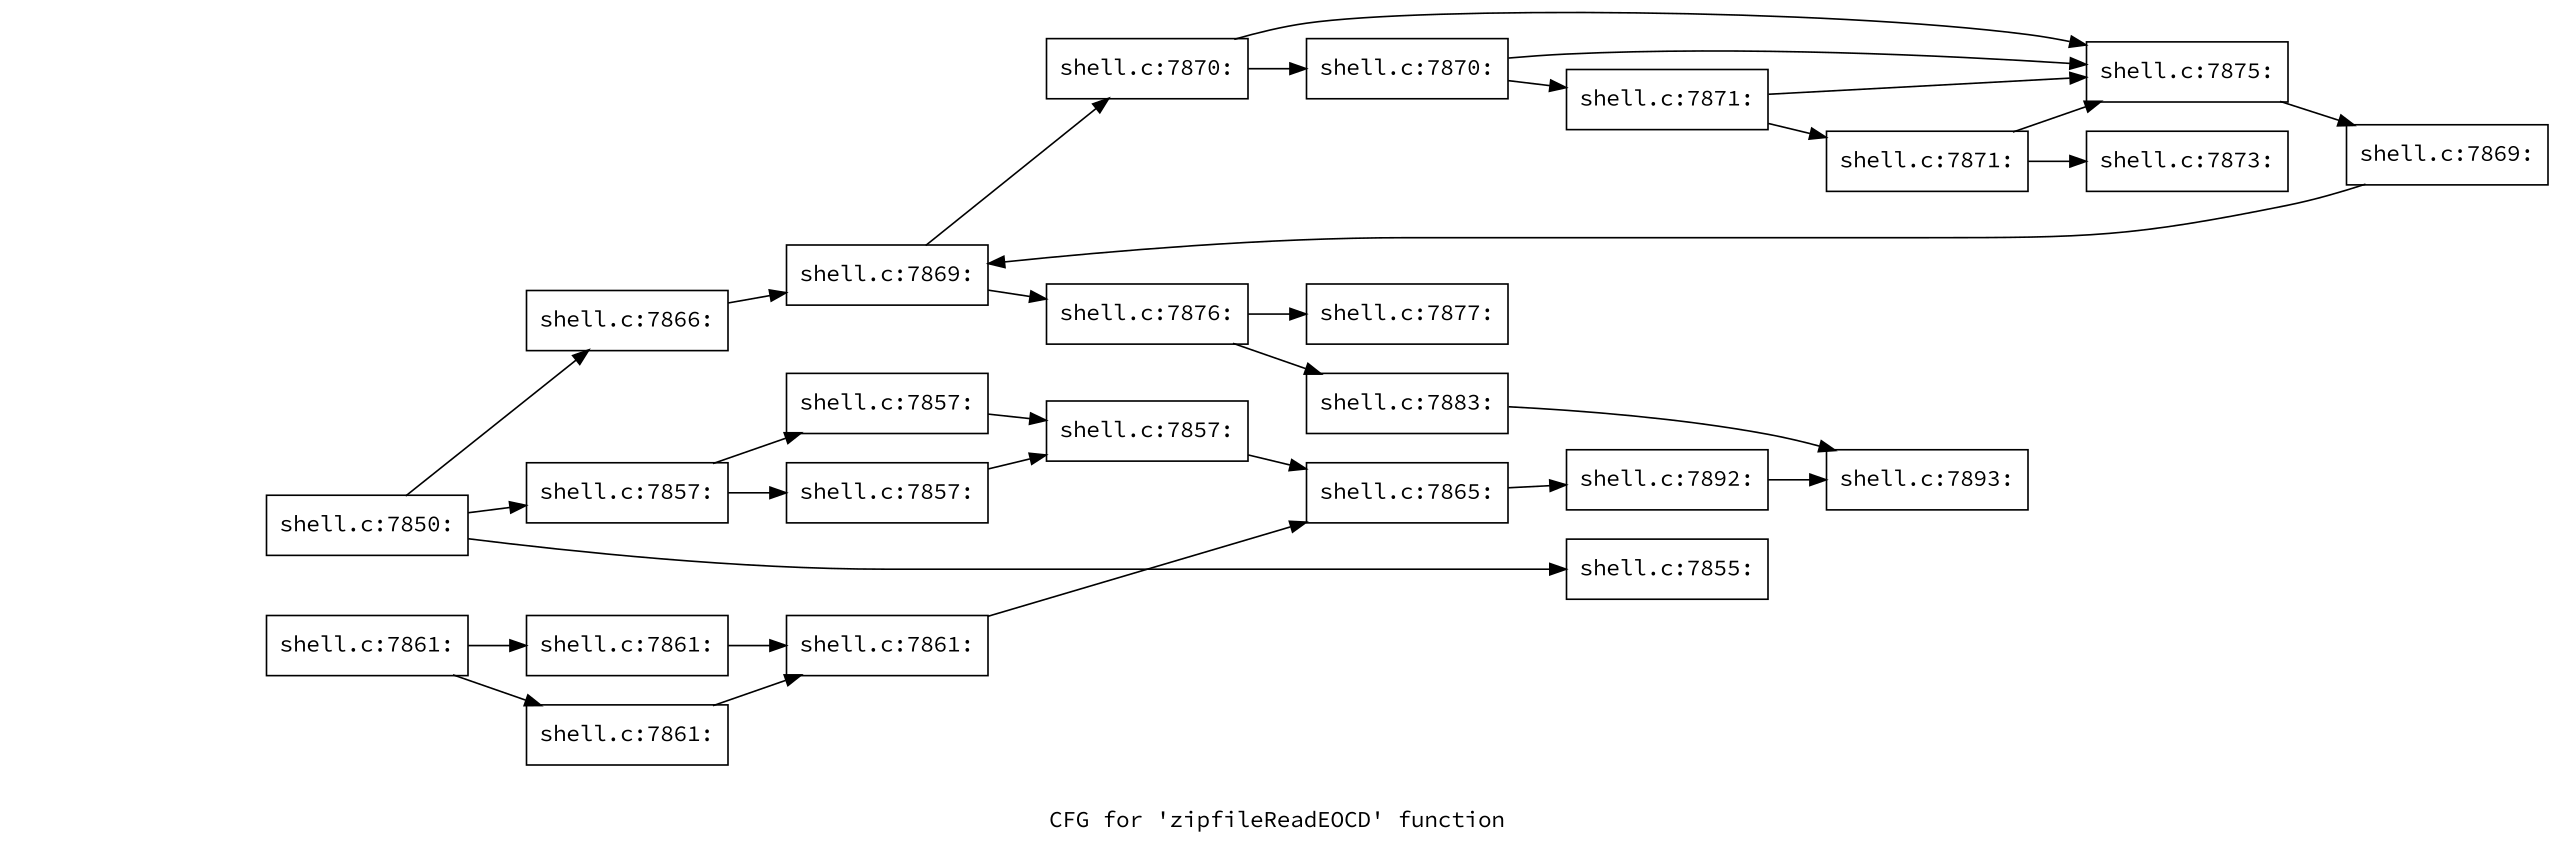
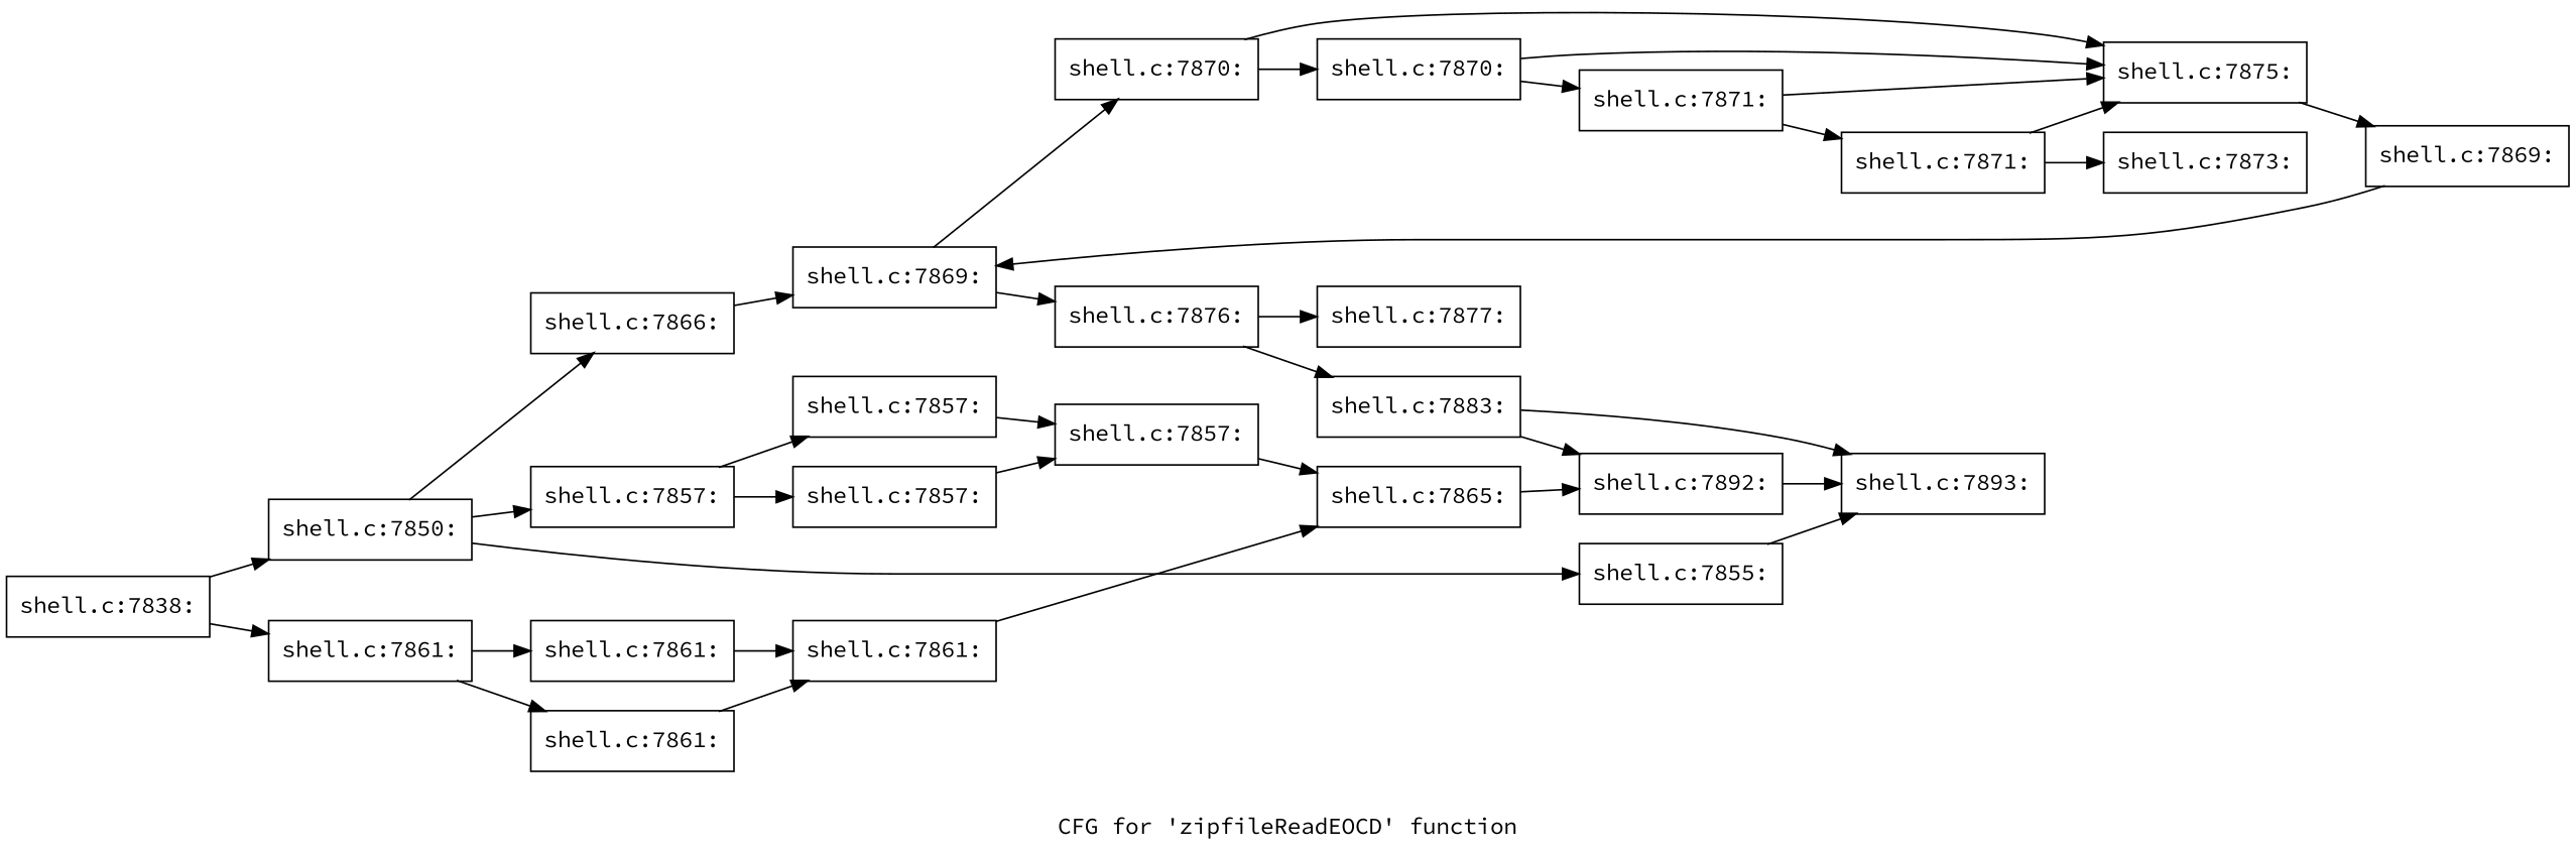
  digraph {
    fontname="Source Code Pro"
    label="CFG for 'zipfileReadEOCD' function"
    rankdir=LR
    node [fontname="Source Code Pro" shape=record]
    edge [fontname="Source Code Pro"]
+   n1 [label="{shell.c:7838:}"]
    n2 [label="{shell.c:7850:}"]
    n3 [label="{shell.c:7861:}"]
    n4 [label="{shell.c:7855:}"]
    n5 [label="{shell.c:7857:}"]
    n6 [label="{shell.c:7866:}"]
    n7 [label="{shell.c:7861:}"]
    n8 [label="{shell.c:7861:}"]
    n9 [label="{shell.c:7893:}"]
    n10 [label="{shell.c:7857:}"]
    n11 [label="{shell.c:7857:}"]
    n12 [label="{shell.c:7861:}"]
    n13 [label="{shell.c:7857:}"]
    n14 [label="{shell.c:7865:}"]
    n15 [label="{shell.c:7892:}"]
    n16 [label="{shell.c:7869:}"]
    n17 [label="{shell.c:7870:}"]
    n18 [label="{shell.c:7876:}"]
    n19 [label="{shell.c:7870:}"]
    n20 [label="{shell.c:7875:}"]
    n21 [label="{shell.c:7877:}"]
    n22 [label="{shell.c:7883:}"]
    n23 [label="{shell.c:7871:}"]
    n24 [label="{shell.c:7869:}"]
    n25 [label="{shell.c:7871:}"]
    n26 [label="{shell.c:7873:}"]
+   n1 -> n2
+   n1 -> n3
    n2 -> n4
    n2 -> n5
    n2 -> n6
    n3 -> n7
    n3 -> n8
+   n4 -> n9
    n5 -> n10
    n5 -> n11
    n6 -> n16
    n7 -> n12
    n8 -> n12
    n10 -> n13
    n11 -> n13
    n12 -> n14
    n13 -> n14
    n14 -> n15
    n15 -> n9
    n16 -> n17
    n16 -> n18
    n17 -> n19
    n17 -> n20
    n18 -> n21
    n18 -> n22
    n19 -> n20
    n19 -> n23
    n20 -> n24
    n22 -> n9
+   n22 -> n15
    n23 -> n20
    n23 -> n25
    n24 -> n16
    n25 -> n20
    n25 -> n26
  }
